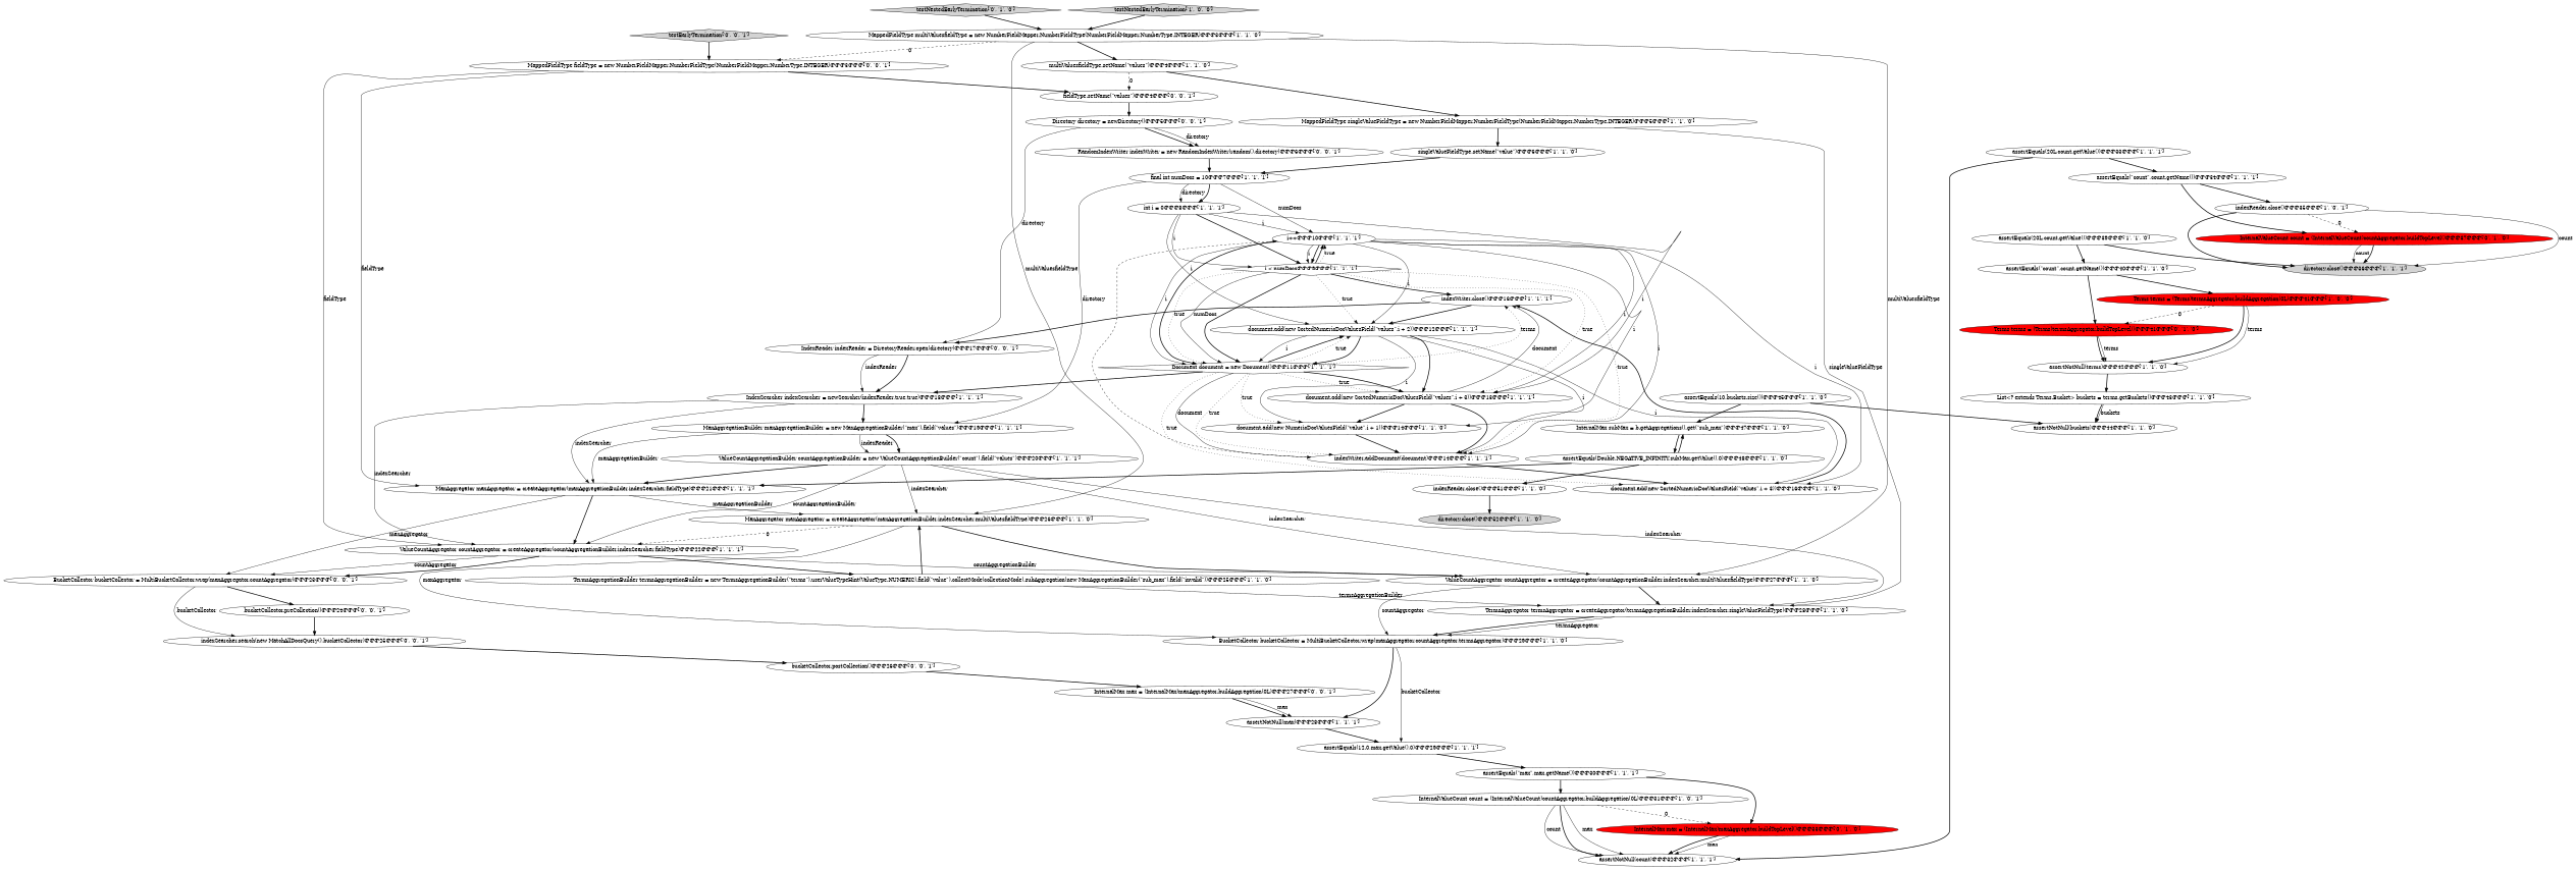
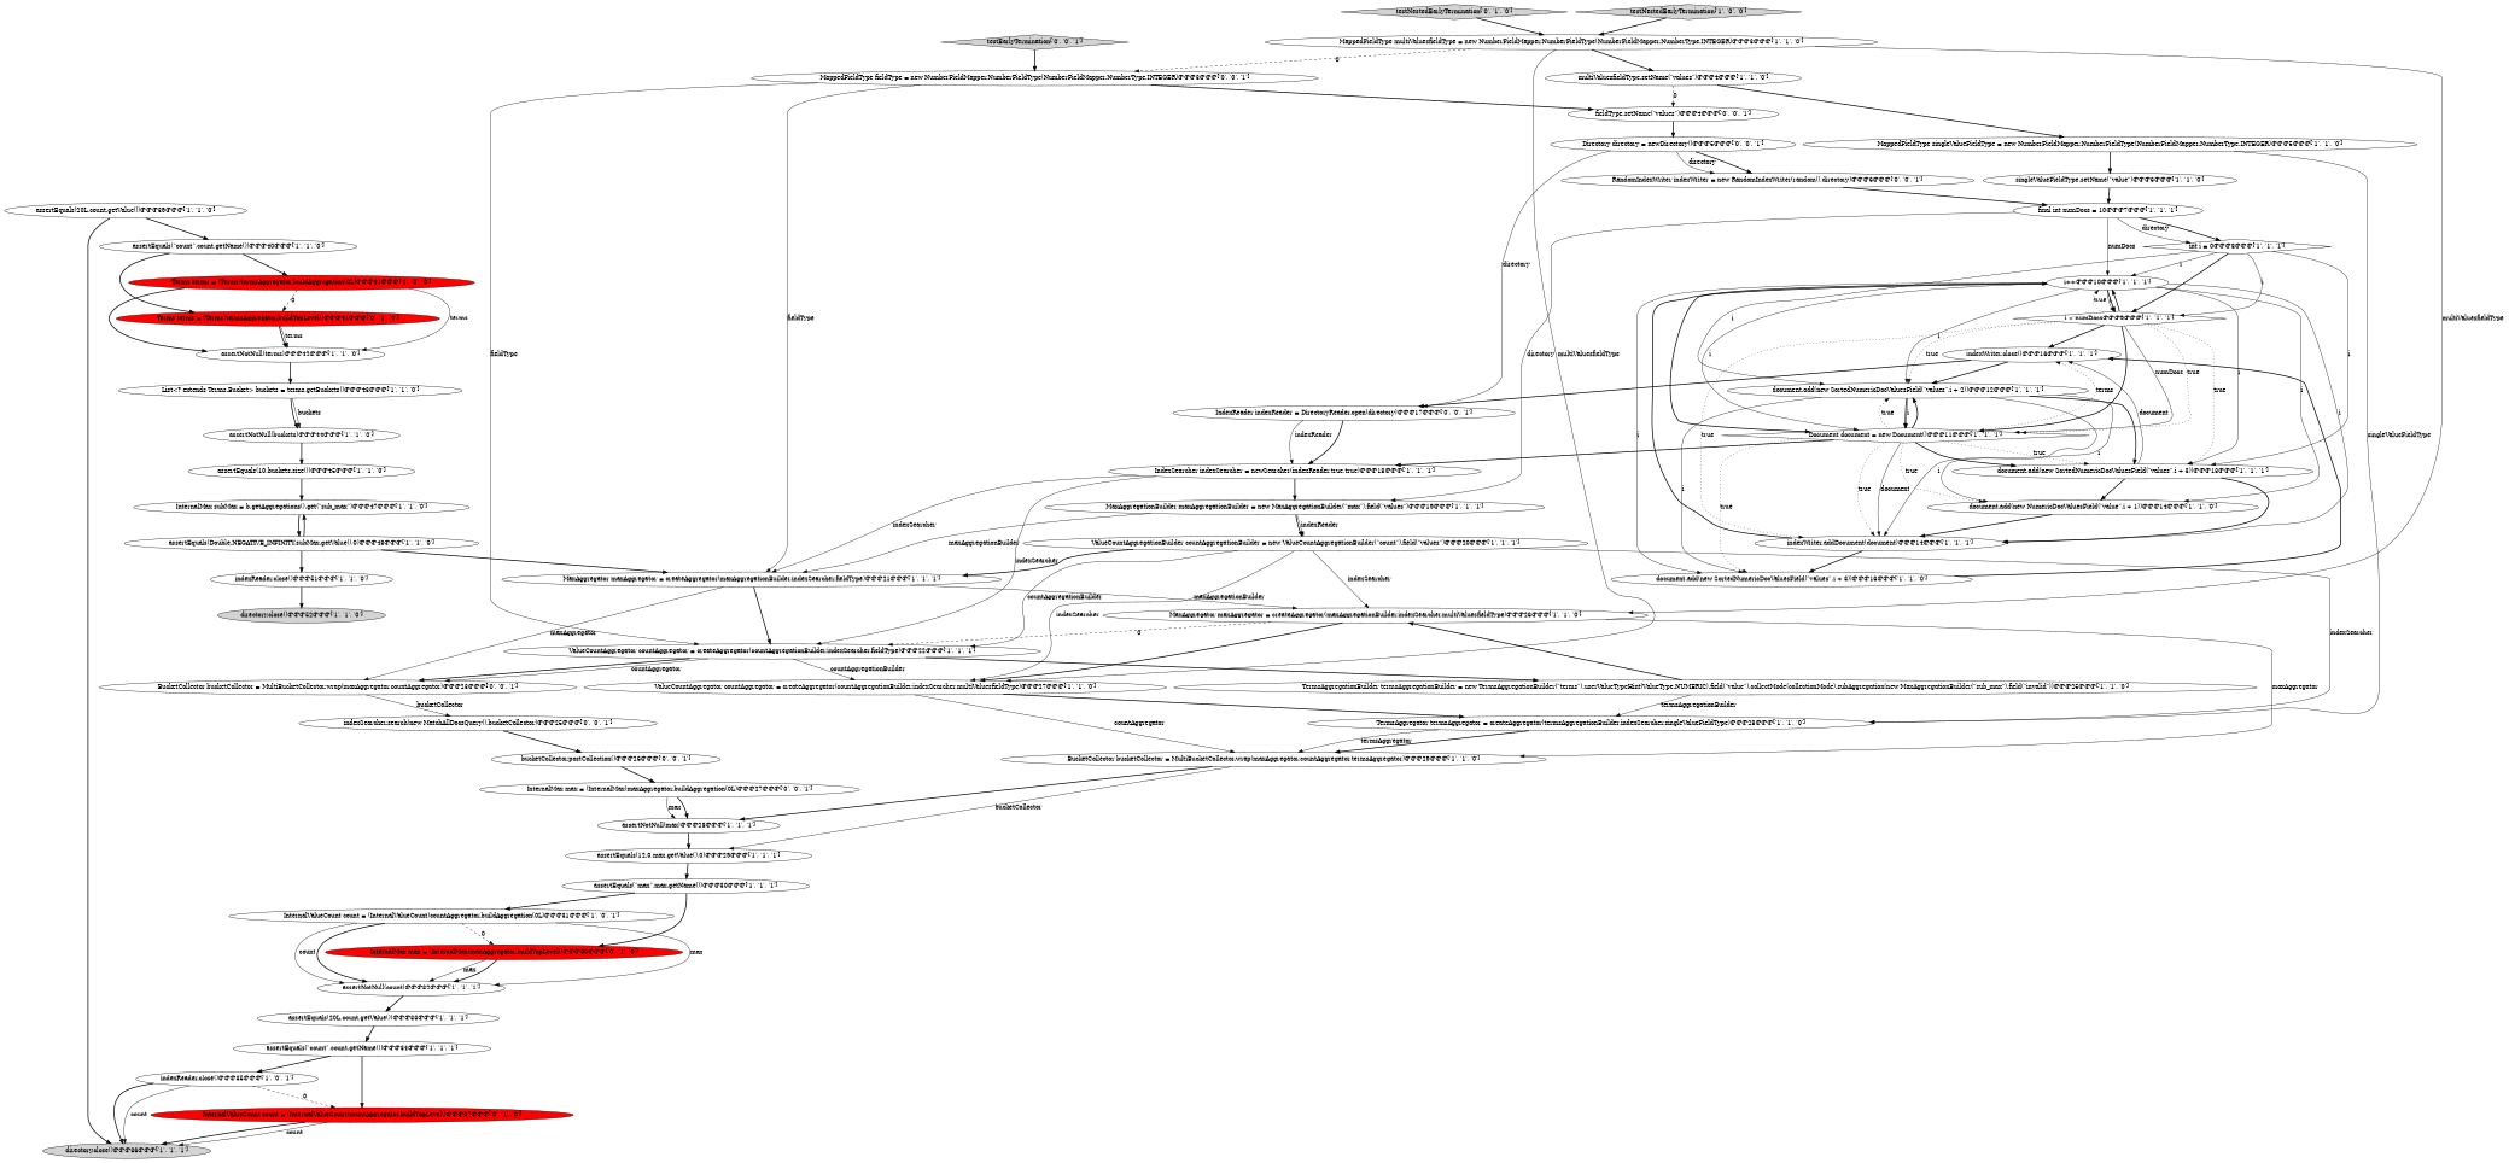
  digraph {
    node [fillcolor=white shape=ellipse style=filled]
    edge [style=bold]
    n1 [label="i++@@@10@@@['1', '1', '1']"]
    n2 [label="i < numDocs@@@9@@@['1', '1', '1']" shape=diamond]
    n3 [label="Document document = new Document()@@@11@@@['1', '1', '1']" shape=diamond]
    n4 [label="document.add(new NumericDocValuesField(\"value\",i + 1))@@@14@@@['1', '1', '0']"]
    n5 [label="indexWriter.addDocument(document)@@@14@@@['1', '1', '1']"]
    n6 [label="document.add(new SortedNumericDocValuesField(\"values\",i + 2))@@@12@@@['1', '1', '1']"]
    n7 [label="document.add(new SortedNumericDocValuesField(\"values\",i + 3))@@@13@@@['1', '1', '1']"]
    n8 [label="document.add(new SortedNumericDocValuesField(\"values\",i + 3))@@@16@@@['1', '1', '0']"]
    n9 [label="indexWriter.close()@@@16@@@['1', '1', '1']"]
    n10 [label="IndexSearcher indexSearcher = newSearcher(indexReader,true,true)@@@18@@@['1', '1', '1']"]
    n11 [label="assertEquals(\"count\",count.getName())@@@40@@@['1', '1', '0']"]
    n12 [fillcolor=red label="Terms terms = (Terms)termsAggregator.buildAggregation(0L)@@@41@@@['1', '0', '0']"]
    n13 [fillcolor=red label="Terms terms = (Terms)termsAggregator.buildTopLevel()@@@41@@@['0', '1', '0']"]
    n14 [label="assertNotNull(terms)@@@42@@@['1', '1', '0']"]
    n15 [label="ValueCountAggregationBuilder countAggregationBuilder = new ValueCountAggregationBuilder(\"count\").field(\"values\")@@@20@@@['1', '1', '1']"]
    n16 [label="TermsAggregator termsAggregator = createAggregator(termsAggregationBuilder,indexSearcher,singleValueFieldType)@@@28@@@['1', '1', '0']"]
    n17 [label="MaxAggregator maxAggregator = createAggregator(maxAggregationBuilder,indexSearcher,fieldType)@@@21@@@['1', '1', '1']"]
    n18 [label="ValueCountAggregator countAggregator = createAggregator(countAggregationBuilder,indexSearcher,multiValuesfieldType)@@@27@@@['1', '1', '0']"]
    n19 [label="MaxAggregator maxAggregator = createAggregator(maxAggregationBuilder,indexSearcher,multiValuesfieldType)@@@26@@@['1', '1', '0']"]
    n20 [label="ValueCountAggregator countAggregator = createAggregator(countAggregationBuilder,indexSearcher,fieldType)@@@22@@@['1', '1', '1']"]
    n21 [label="BucketCollector bucketCollector = MultiBucketCollector.wrap(maxAggregator,countAggregator,termsAggregator)@@@29@@@['1', '1', '0']"]
    n22 [label="BucketCollector bucketCollector = MultiBucketCollector.wrap(maxAggregator,countAggregator)@@@23@@@['0', '0', '1']"]
    n23 [label="TermsAggregationBuilder termsAggregationBuilder = new TermsAggregationBuilder(\"terms\").userValueTypeHint(ValueType.NUMERIC).field(\"value\").collectMode(collectionMode).subAggregation(new MaxAggregationBuilder(\"sub_max\").field(\"invalid\"))@@@25@@@['1', '1', '0']"]
-   n24 [label="bucketCollector.preCollection()@@@24@@@['0', '0', '1']"]
    n25 [label="indexSearcher.search(new MatchAllDocsQuery(),bucketCollector)@@@25@@@['0', '0', '1']"]
    n26 [label="bucketCollector.postCollection()@@@26@@@['0', '0', '1']"]
    n27 [label="assertEquals(Double.NEGATIVE_INFINITY,subMax.getValue(),0)@@@48@@@['1', '1', '0']"]
    n28 [label="InternalMax subMax = b.getAggregations().get(\"sub_max\")@@@47@@@['1', '1', '0']"]
    n29 [label="indexReader.close()@@@51@@@['1', '1', '0']"]
    n30 [fillcolor=lightgray label="directory.close()@@@52@@@['1', '1', '0']"]
    n31 [label="MaxAggregationBuilder maxAggregationBuilder = new MaxAggregationBuilder(\"max\").field(\"values\")@@@19@@@['1', '1', '1']"]
    n32 [label="assertEquals(12.0,max.getValue(),0)@@@29@@@['1', '1', '1']"]
    n33 [label="assertEquals(\"max\",max.getName())@@@30@@@['1', '1', '1']"]
    n34 [label="InternalValueCount count = (InternalValueCount)countAggregator.buildAggregation(0L)@@@31@@@['1', '0', '1']"]
    n35 [fillcolor=red label="InternalMax max = (InternalMax)maxAggregator.buildTopLevel()@@@33@@@['0', '1', '0']"]
    n36 [label="List<? extends Terms.Bucket> buckets = terms.getBuckets()@@@43@@@['1', '1', '0']"]
    n37 [label="assertNotNull(count)@@@32@@@['1', '1', '1']"]
    n38 [fillcolor=lightgray label="testNestedEarlyTermination['0', '1', '0']" shape=diamond]
    n39 [label="MappedFieldType multiValuesfieldType = new NumberFieldMapper.NumberFieldType(NumberFieldMapper.NumberType.INTEGER)@@@3@@@['1', '1', '0']"]
    n40 [label="MappedFieldType fieldType = new NumberFieldMapper.NumberFieldType(NumberFieldMapper.NumberType.INTEGER)@@@3@@@['0', '0', '1']"]
    n41 [label="multiValuesfieldType.setName(\"values\")@@@4@@@['1', '1', '0']"]
    n42 [label="fieldType.setName(\"values\")@@@4@@@['0', '0', '1']"]
    n43 [label="MappedFieldType singleValueFieldType = new NumberFieldMapper.NumberFieldType(NumberFieldMapper.NumberType.INTEGER)@@@5@@@['1', '1', '0']"]
    n44 [label="singleValueFieldType.setName(\"value\")@@@6@@@['1', '1', '0']"]
    n45 [label="final int numDocs = 10@@@7@@@['1', '1', '1']"]
-   n46 [label="int i = 0@@@8@@@['1', '1', '1']"]
+   n46 [label="int i = 0@@@8@@@['1', '1', '1']" shape=diamond]
    n47 [label="assertNotNull(max)@@@28@@@['1', '1', '1']"]
    n48 [label="Directory directory = newDirectory()@@@5@@@['0', '0', '1']"]
    n49 [label="IndexReader indexReader = DirectoryReader.open(directory)@@@17@@@['0', '0', '1']"]
    n50 [label="InternalMax max = (InternalMax)maxAggregator.buildAggregation(0L)@@@27@@@['0', '0', '1']"]
    n51 [label="RandomIndexWriter indexWriter = new RandomIndexWriter(random(),directory)@@@6@@@['0', '0', '1']"]
    n52 [label="assertEquals(20L,count.getValue())@@@33@@@['1', '1', '1']"]
    n53 [label="assertEquals(\"count\",count.getName())@@@34@@@['1', '1', '1']"]
    n54 [fillcolor=lightgray label="directory.close()@@@36@@@['1', '1', '1']"]
    n55 [label="assertEquals(20L,count.getValue())@@@39@@@['1', '1', '0']"]
    n56 [fillcolor=red label="InternalValueCount count = (InternalValueCount)countAggregator.buildTopLevel()@@@37@@@['0', '1', '0']"]
    n57 [label="indexReader.close()@@@35@@@['1', '0', '1']"]
    n58 [label="assertNotNull(buckets)@@@44@@@['1', '1', '0']"]
    n59 [label="assertEquals(10,buckets.size())@@@45@@@['1', '1', '0']"]
    n60 [fillcolor=lightgray label="testEarlyTermination['0', '0', '1']" shape=diamond]
    n61 [fillcolor=lightgray label="testNestedEarlyTermination['1', '0', '0']" shape=diamond]
    n1 -> n2 [label=i style=solid]
    n1 -> n2
    n1 -> n3
    n1 -> n3 [label=i style=solid]
    n1 -> n4 [label=i style=solid]
    n1 -> n5 [label=i style=solid]
    n1 -> n6 [label=i style=solid]
    n1 -> n7 [label=i style=solid]
    n1 -> n8 [label=i style=solid]
    n2 -> n1
    n2 -> n1 [label=true style=dotted]
    n2 -> n3 [label=true style=dotted]
    n2 -> n3
    n2 -> n3 [label=numDocs style=solid]
    n2 -> n5 [label=true style=dotted]
    n2 -> n6 [label=true style=dotted]
    n2 -> n7 [label=true style=dotted]
    n2 -> n9
    n3 -> n4 [label=true style=dotted]
    n3 -> n5 [label=true style=dotted]
    n3 -> n5 [label=document style=solid]
    n3 -> n6
    n3 -> n6 [label=true style=dotted]
    n3 -> n7
    n3 -> n7 [label=true style=dotted]
    n3 -> n8 [label=true style=dotted]
    n3 -> n9 [label=terms style=dotted]
    n3 -> n10
    n4 -> n5
-   n5 -> n1 [style=dashed]
+   n5 -> n1
    n5 -> n8
    n6 -> n3
    n6 -> n3 [label=i style=solid]
    n6 -> n4 [label=i style=solid]
    n6 -> n5 [label=i style=solid]
    n6 -> n7
    n6 -> n8 [label=i style=solid]
    n7 -> n4
    n7 -> n5
    n7 -> n9 [label=document style=solid]
    n8 -> n9
    n9 -> n6
    n9 -> n49
    n10 -> n17 [label=indexSearcher style=solid]
    n10 -> n20 [label=indexSearcher style=solid]
    n10 -> n31
    n11 -> n12
    n11 -> n13
    n12 -> n13 [label=0 style=dashed]
    n12 -> n14
    n12 -> n14 [label=terms style=solid]
    n13 -> n14
    n13 -> n14 [label=terms style=solid]
    n14 -> n36
    n15 -> n16 [label=indexSearcher style=solid]
    n15 -> n17
    n15 -> n18 [label=indexSearcher style=solid]
    n15 -> n19 [label=indexSearcher style=solid]
    n15 -> n20 [label=countAggregationBuilder style=solid]
    n16 -> n21
    n16 -> n21 [label=termsAggregator style=solid]
    n17 -> n19 [label=maxAggregationBuilder style=solid]
    n17 -> n20
    n17 -> n22 [label=maxAggregator style=solid]
    n18 -> n16
    n18 -> n21 [label=countAggregator style=solid]
    n19 -> n18
    n19 -> n20 [label=0 style=dashed]
    n19 -> n21 [label=maxAggregator style=solid]
    n20 -> n18 [label=countAggregationBuilder style=solid]
    n20 -> n22
    n20 -> n22 [label=countAggregator style=solid]
    n20 -> n23
    n21 -> n32 [label=bucketCollector style=solid]
    n21 -> n47
-   n22 -> n24
    n22 -> n25 [label=bucketCollector style=solid]
    n23 -> n16 [label=termsAggregationBuilder style=solid]
    n23 -> n19
-   n24 -> n25
    n25 -> n26
    n26 -> n50
    n27 -> n17
    n27 -> n28
    n27 -> n29
    n28 -> n27
    n29 -> n30
    n31 -> n15
    n31 -> n15 [label=indexReader style=solid]
    n31 -> n17 [label=maxAggregationBuilder style=solid]
    n32 -> n33
    n33 -> n34
    n33 -> n35
    n34 -> n35 [label=0 style=dashed]
    n34 -> n37
    n34 -> n37 [label=max style=solid]
    n34 -> n37 [label=count style=solid]
    n35 -> n37 [label=max style=solid]
    n35 -> n37
    n36 -> n58
    n36 -> n58 [label=buckets style=solid]
-   n52 -> n37
+   n37 -> n52
    n38 -> n39
    n39 -> n18 [label=multiValuesfieldType style=solid]
    n39 -> n19 [label=multiValuesfieldType style=solid]
    n39 -> n40 [label=0 style=dashed]
    n39 -> n41
    n40 -> n17 [label=fieldType style=solid]
    n40 -> n20 [label=fieldType style=solid]
    n40 -> n42
    n41 -> n42 [label=0 style=dashed]
    n41 -> n43
    n42 -> n48
    n43 -> n16 [label=singleValueFieldType style=solid]
    n43 -> n44
    n44 -> n45
    n45 -> n1 [label=numDocs style=solid]
    n45 -> n31 [label=directory style=solid]
    n45 -> n46
    n45 -> n46 [label=directory style=solid]
    n46 -> n1 [label=i style=solid]
    n46 -> n2 [label=i style=solid]
    n46 -> n2
    n46 -> n6 [label=i style=solid]
    n46 -> n7 [label=i style=solid]
    n47 -> n32
    n48 -> n49 [label=directory style=solid]
    n48 -> n51
    n48 -> n51 [label=directory style=solid]
    n49 -> n10
    n49 -> n10 [label=indexReader style=solid]
    n50 -> n47
    n50 -> n47 [label=max style=solid]
    n51 -> n45
    n52 -> n53
    n53 -> n56
    n53 -> n57
    n55 -> n11
    n55 -> n54
    n56 -> n54 [label=count style=solid]
    n56 -> n54
    n57 -> n54
    n57 -> n54 [label=count style=solid]
    n57 -> n56 [label=0 style=dashed]
-   n59 -> n58
+   n58 -> n59
    n59 -> n28
    n60 -> n40
    n61 -> n39
  }
